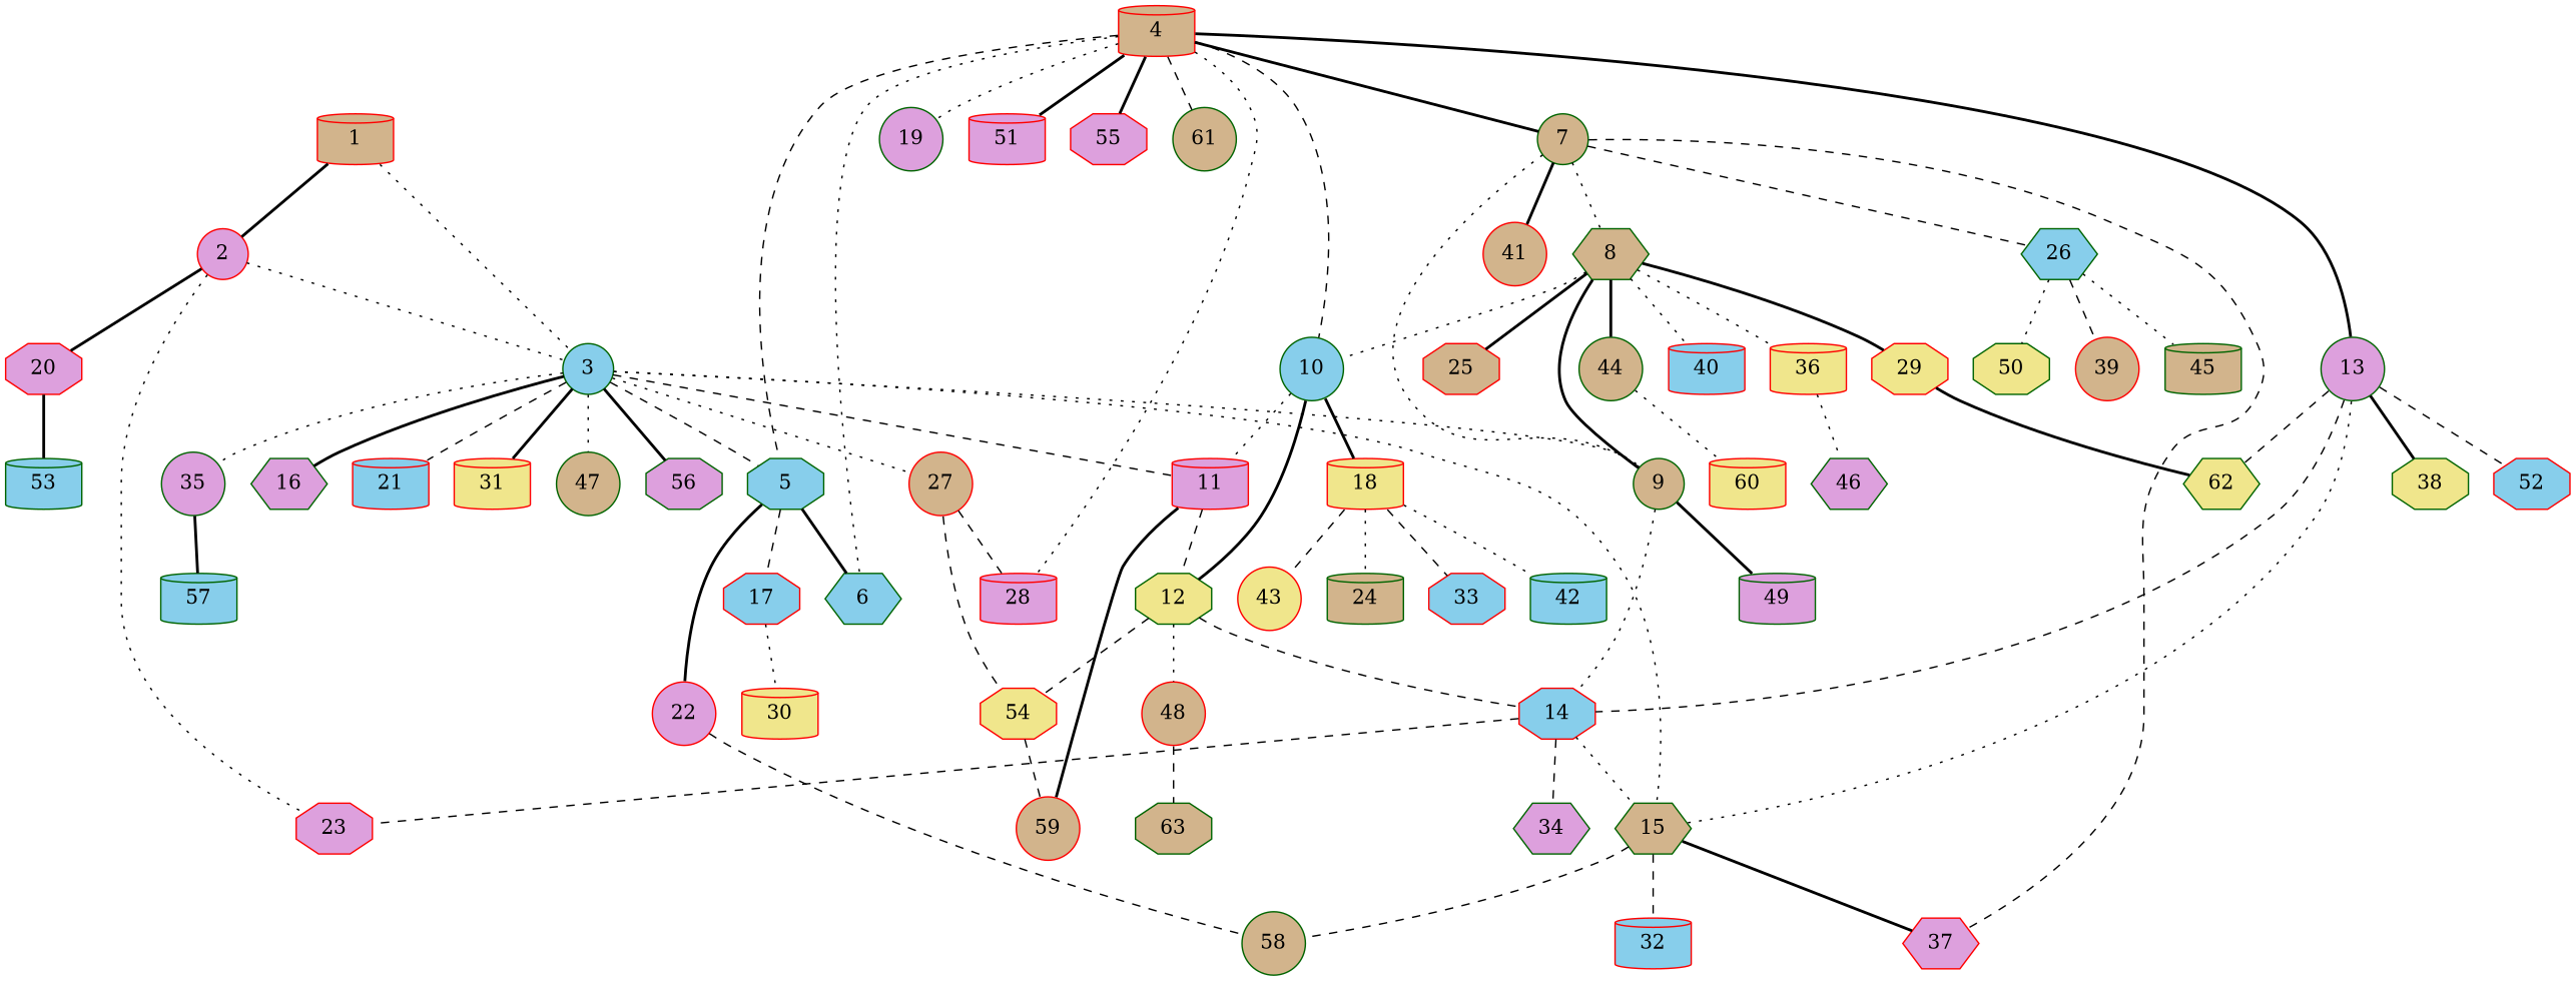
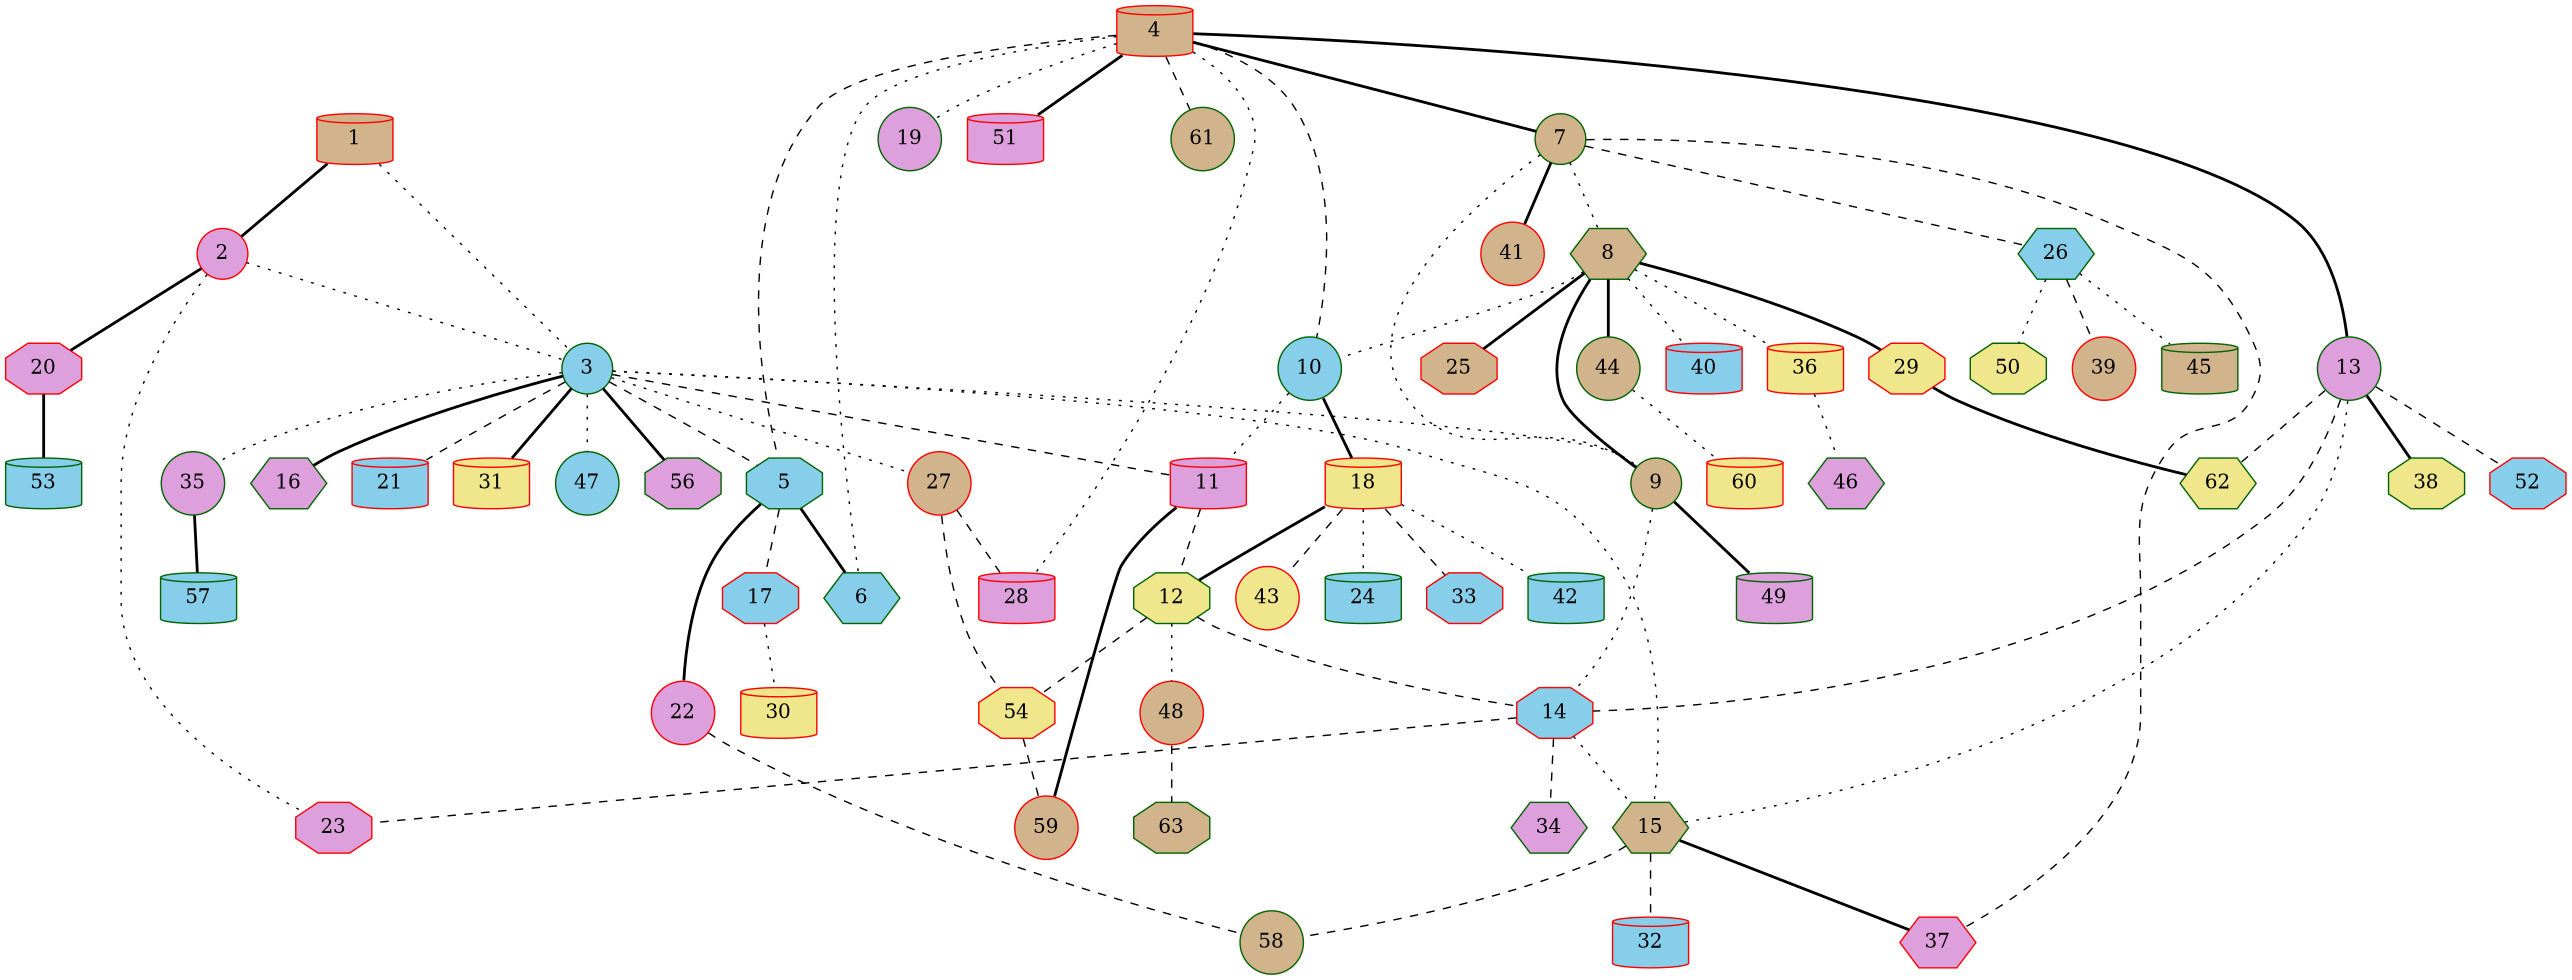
  graph {
    node [color=red fillcolor=tan shape=cylinder style=filled]
    edge [style=dotted]
    1
    2 [fillcolor=plum shape=circle]
    3 [color=darkgreen fillcolor=skyblue shape=circle]
    20 [fillcolor=plum shape=octagon]
    23 [fillcolor=plum shape=octagon]
    5 [color=darkgreen fillcolor=skyblue shape=octagon]
    9 [color=darkgreen shape=circle]
    11 [fillcolor=plum]
    15 [color=darkgreen shape=hexagon]
    16 [color=darkgreen fillcolor=plum shape=hexagon]
    21 [fillcolor=skyblue]
    27 [shape=circle]
    31 [fillcolor=khaki]
    35 [color=darkgreen fillcolor=plum shape=circle]
-   47 [color=darkgreen shape=circle]
+   47 [color=darkgreen fillcolor=skyblue shape=circle]
    56 [color=darkgreen fillcolor=plum shape=octagon]
    53 [color=darkgreen fillcolor=skyblue]
    6 [color=darkgreen fillcolor=skyblue shape=hexagon]
    17 [fillcolor=skyblue shape=octagon]
    22 [fillcolor=plum shape=circle]
    14 [fillcolor=skyblue shape=octagon]
    49 [color=darkgreen fillcolor=plum]
    12 [color=darkgreen fillcolor=khaki shape=octagon]
    59 [shape=circle]
    37 [fillcolor=plum shape=hexagon]
    32 [fillcolor=skyblue]
    58 [color=darkgreen shape=circle]
    28 [fillcolor=plum]
    54 [fillcolor=khaki shape=octagon]
    57 [color=darkgreen fillcolor=skyblue]
    4
    7 [color=darkgreen shape=circle]
    10 [color=darkgreen fillcolor=skyblue shape=circle]
    13 [color=darkgreen fillcolor=plum shape=circle]
    19 [color=darkgreen fillcolor=plum shape=circle]
    51 [fillcolor=plum]
-   55 [fillcolor=plum shape=octagon]
    61 [color=darkgreen shape=circle]
    8 [color=darkgreen shape=hexagon]
    26 [color=darkgreen fillcolor=skyblue shape=hexagon]
    41 [shape=circle]
    18 [fillcolor=khaki]
    38 [color=darkgreen fillcolor=khaki shape=octagon]
    52 [fillcolor=skyblue shape=octagon]
    62 [color=darkgreen fillcolor=khaki shape=hexagon]
    30 [fillcolor=khaki]
    25 [shape=octagon]
    29 [fillcolor=khaki shape=octagon]
    36 [fillcolor=khaki]
    40 [fillcolor=skyblue]
    44 [color=darkgreen shape=circle]
    39 [shape=circle]
    45 [color=darkgreen]
    50 [color=darkgreen fillcolor=khaki shape=octagon]
    46 [color=darkgreen fillcolor=plum shape=hexagon]
    60 [fillcolor=khaki]
    34 [color=darkgreen fillcolor=plum shape=hexagon]
    48 [shape=circle]
-   24 [color=darkgreen]
+   24 [color=darkgreen fillcolor=skyblue]
    33 [fillcolor=skyblue shape=octagon]
    42 [color=darkgreen fillcolor=skyblue]
    43 [fillcolor=khaki shape=circle]
    63 [color=darkgreen shape=octagon]
    1 -- 2 [style=bold]
    1 -- 3
    2 -- 3
    2 -- 20 [style=bold]
    2 -- 23
    3 -- 5 [style=dashed]
    3 -- 9
    3 -- 11 [style=dashed]
    3 -- 15
    3 -- 16 [style=bold]
    3 -- 21 [style=dashed]
    3 -- 27
    3 -- 31 [style=bold]
    3 -- 35
    3 -- 47
    3 -- 56 [style=bold]
    20 -- 53 [style=bold]
    5 -- 6 [style=bold]
    5 -- 17 [style=dashed]
    5 -- 22 [style=bold]
    9 -- 14
    9 -- 49 [style=bold]
    11 -- 12 [style=dashed]
    11 -- 59 [style=bold]
    15 -- 37 [style=bold]
    15 -- 32 [style=dashed]
    15 -- 58 [style=dashed]
    27 -- 28 [style=dashed]
    27 -- 54 [style=dashed]
    35 -- 57 [style=bold]
    17 -- 30
    22 -- 58 [style=dashed]
    14 -- 23 [style=dashed]
    14 -- 15
    14 -- 34 [style=dashed]
    12 -- 14 [style=dashed]
    12 -- 54 [style=dashed]
    12 -- 48
    54 -- 59 [style=dashed]
    4 -- 5 [style=dashed]
    4 -- 6
    4 -- 28
    4 -- 7 [style=bold]
    4 -- 10 [style=dashed]
    4 -- 13 [style=bold]
    4 -- 19
    4 -- 51 [style=bold]
-   4 -- 55 [style=bold]
    4 -- 61 [style=dashed]
    7 -- 9
    7 -- 37 [style=dashed]
    7 -- 8
    7 -- 26 [style=dashed]
    7 -- 41 [style=bold]
    10 -- 11
-   10 -- 12 [style=bold]
+   18 -- 12 [style=bold]
    10 -- 18 [style=bold]
    13 -- 15
    13 -- 14 [style=dashed]
    13 -- 38 [style=bold]
    13 -- 52 [style=dashed]
    13 -- 62 [style=dashed]
    8 -- 9 [style=bold]
    8 -- 10
    8 -- 25 [style=bold]
    8 -- 29 [style=bold]
    8 -- 36
    8 -- 40
    8 -- 44 [style=bold]
    26 -- 39 [style=dashed]
    26 -- 45
    26 -- 50
    18 -- 24
    18 -- 33 [style=dashed]
    18 -- 42
    18 -- 43 [style=dashed]
    29 -- 62 [style=bold]
    36 -- 46
    44 -- 60
    48 -- 63 [style=dashed]
  }
